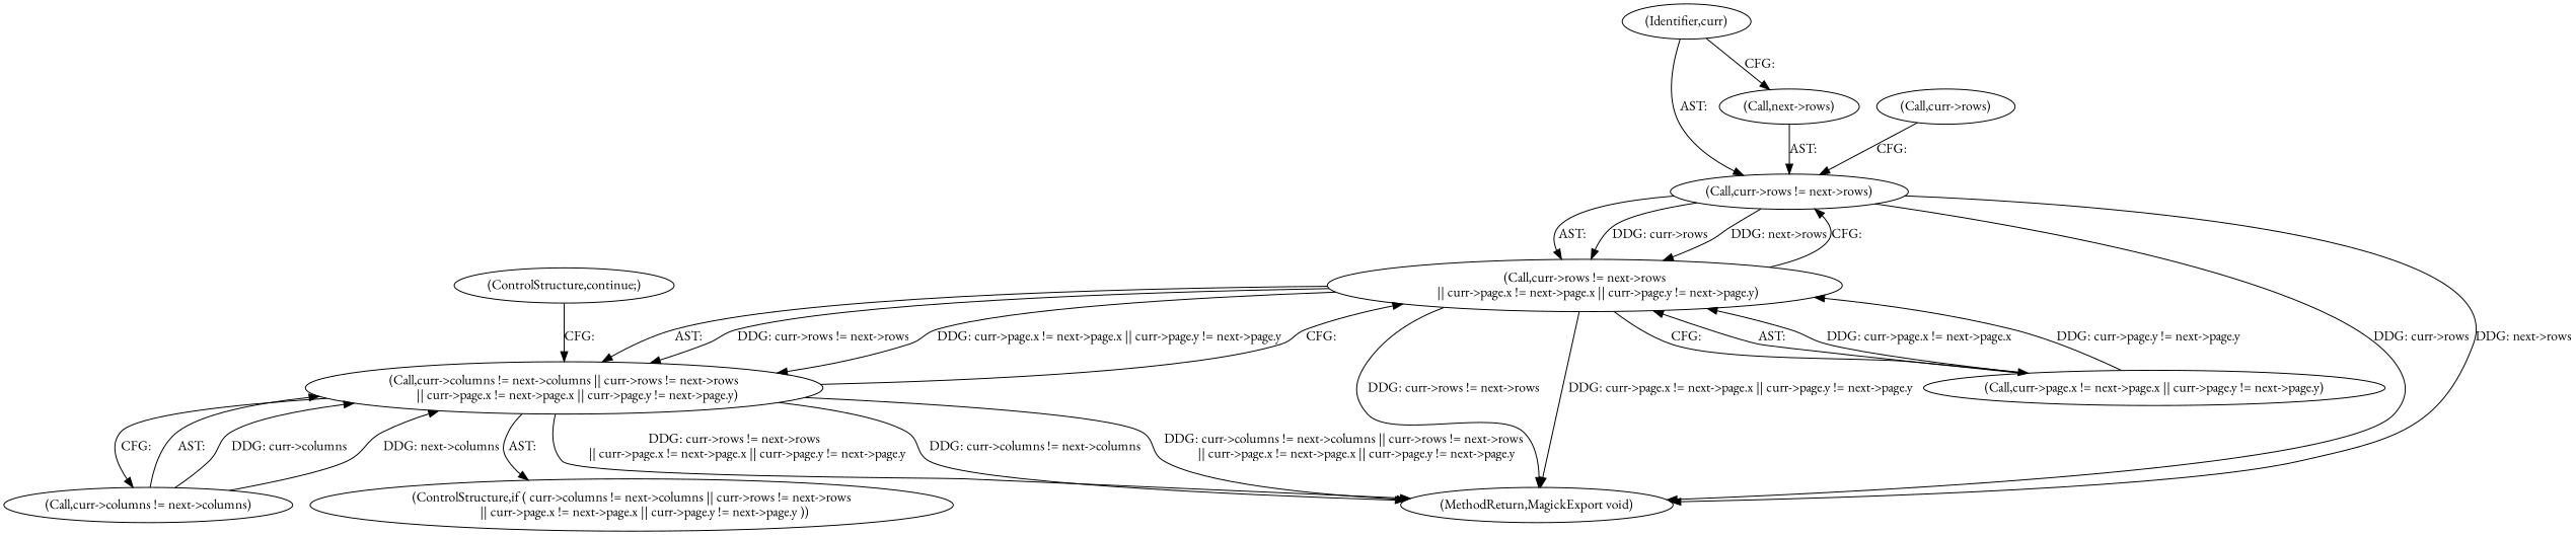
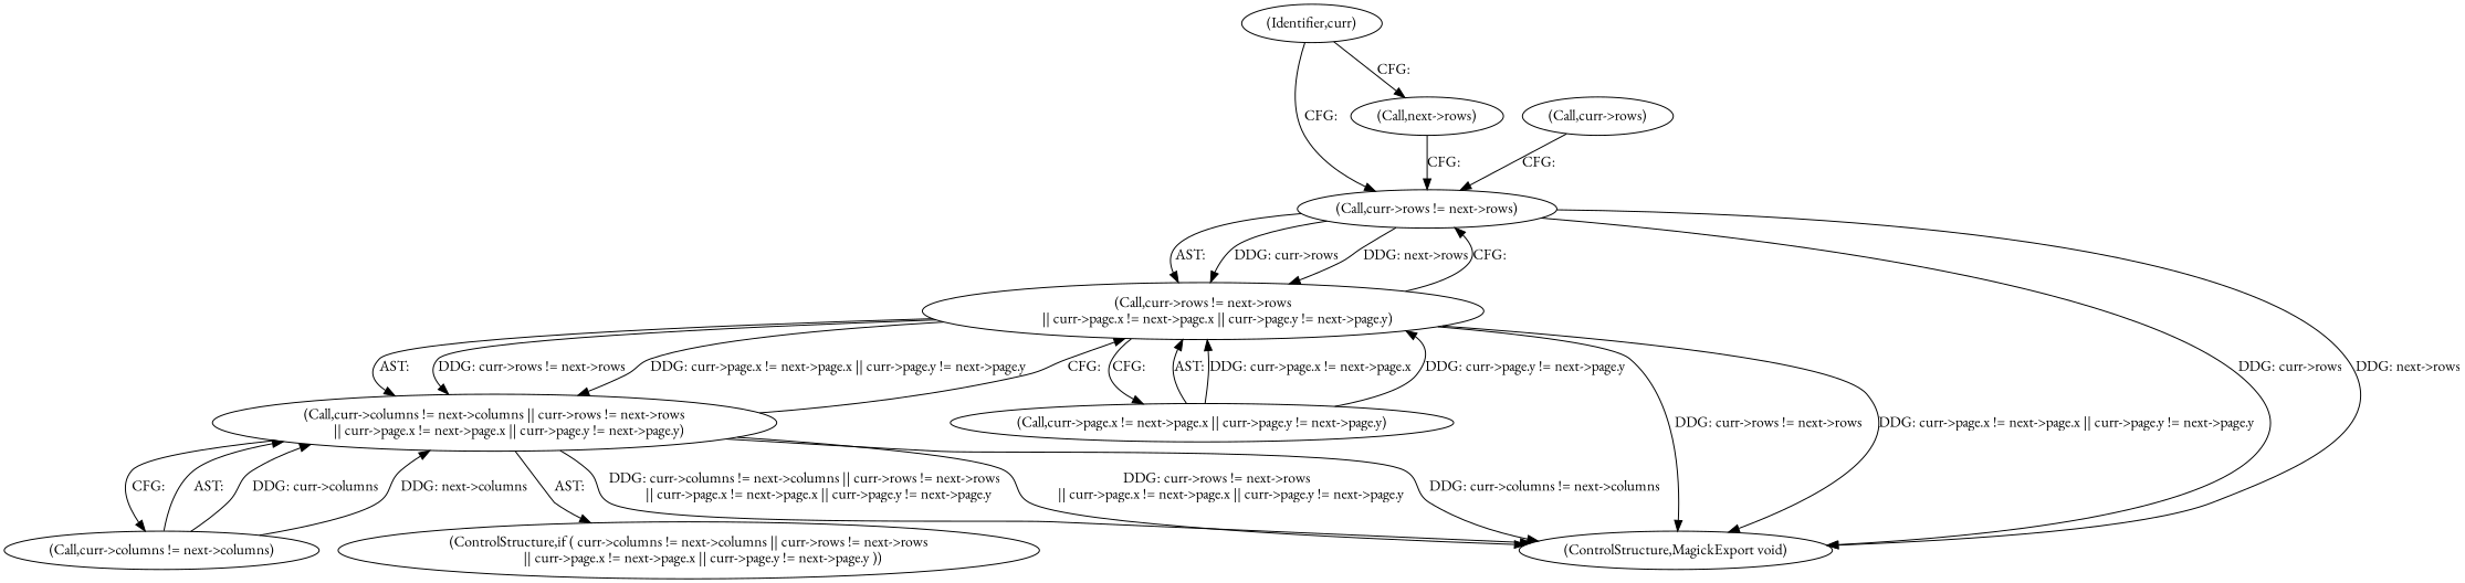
  digraph {
    fontname="EB Garamond"
    node [fontname="EB Garamond"]
    edge [fontname="EB Garamond"]
    n1 [label="(Call,curr->rows != next->rows)"]
    n2 [label="(Call,curr->rows != next->rows\n         || curr->page.x != next->page.x || curr->page.y != next->page.y)"]
-   n3 [label="(MethodReturn,MagickExport void)"]
+   n3 [label="(ControlStructure,MagickExport void)"]
    n4 [label="(Call,curr->columns != next->columns || curr->rows != next->rows\n         || curr->page.x != next->page.x || curr->page.y != next->page.y)"]
    n5 [label="(Call,curr->page.x != next->page.x || curr->page.y != next->page.y)"]
    n6 [label="(Call,next->rows)"]
    n7 [label="(Call,curr->columns != next->columns)"]
    n8 [label="(ControlStructure,if ( curr->columns != next->columns || curr->rows != next->rows\n         || curr->page.x != next->page.x || curr->page.y != next->page.y ))"]
    n9 [label="(Identifier,curr)"]
    n10 [label="(Call,curr->rows)"]
-   n11 [label="(ControlStructure,continue;)"]
    n1 -> n2 [label="AST: "]
    n1 -> n2 [label="DDG: curr->rows"]
    n1 -> n2 [label="DDG: next->rows"]
    n1 -> n3 [label="DDG: curr->rows"]
    n1 -> n3 [label="DDG: next->rows"]
    n2 -> n1 [label="CFG: "]
    n2 -> n3 [label="DDG: curr->rows != next->rows"]
    n2 -> n3 [label="DDG: curr->page.x != next->page.x || curr->page.y != next->page.y"]
    n2 -> n4 [label="AST: "]
    n2 -> n4 [label="DDG: curr->rows != next->rows"]
    n2 -> n4 [label="DDG: curr->page.x != next->page.x || curr->page.y != next->page.y"]
    n2 -> n5 [label="CFG: "]
    n4 -> n2 [label="CFG: "]
    n4 -> n3 [label="DDG: curr->rows != next->rows\n         || curr->page.x != next->page.x || curr->page.y != next->page.y"]
    n4 -> n3 [label="DDG: curr->columns != next->columns"]
    n4 -> n3 [label="DDG: curr->columns != next->columns || curr->rows != next->rows\n         || curr->page.x != next->page.x || curr->page.y != next->page.y"]
    n4 -> n7 [label="CFG: "]
    n4 -> n8 [label="AST: "]
    n5 -> n2 [label="AST: "]
    n5 -> n2 [label="DDG: curr->page.x != next->page.x"]
    n5 -> n2 [label="DDG: curr->page.y != next->page.y"]
-   n6 -> n1 [label="AST: "]
+   n6 -> n1 [label="CFG: "]
    n7 -> n4 [label="AST: "]
    n7 -> n4 [label="DDG: curr->columns"]
    n7 -> n4 [label="DDG: next->columns"]
-   n9 -> n1 [label="AST: "]
+   n9 -> n1 [label="CFG: "]
    n9 -> n6 [label="CFG: "]
    n10 -> n1 [label="CFG: "]
-   n11 -> n4 [label="CFG: "]
  }
